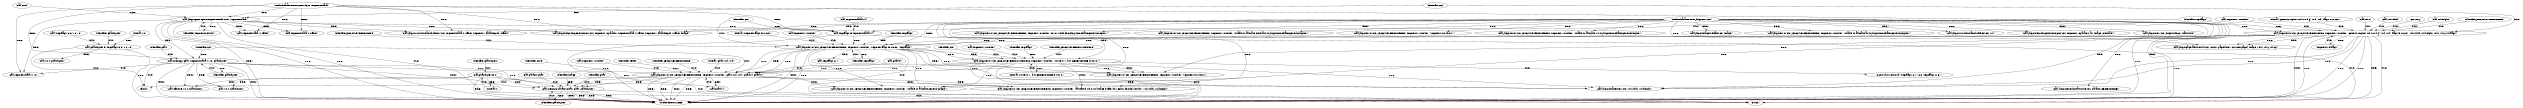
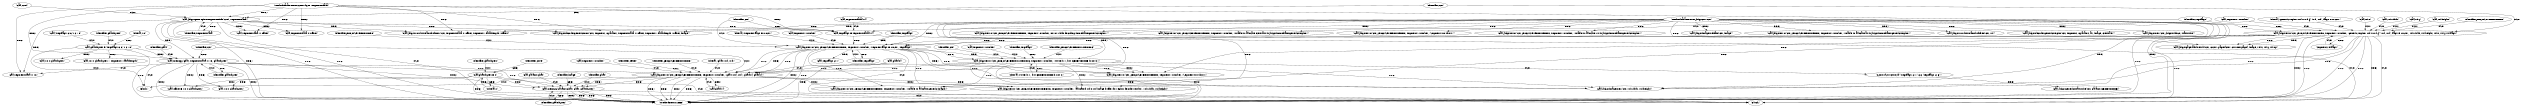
  digraph {
    n1 [label="(Call,memcpy(params.gbat, gbat, gbat_bytes))"]
    n2 [label="(Identifier,gbat_bytes)"]
    n3 [label="(Block,)"]
    n4 [label="(MethodReturn,RET)"]
    n5 [label="(Call,memcpy(gbat, segment_data + 18, gbat_bytes))"]
    n6 [label="(Call,jbig2_error(ctx, JBIG2_SEVERITY_INFO, segment->number, \"gbat: %d, %d\", gbat[0], gbat[1]))"]
    n7 [label="(Call,offset = 18 + gbat_bytes)"]
    n8 [label="(Identifier,gbat_bytes)"]
    n9 [label="(Block,)"]
    n10 [label="(Call,18 + gbat_bytes)"]
    n11 [label="(Call,segment_data + 18)"]
    n12 [label="(Call,jbig2_error(ctx, JBIG2_SEVERITY_DEBUG, segment->number, \"allocated %d x %d image buffer for region decode results\", rsi.width, rsi.height))"]
    n13 [label="(Call,jbig2_error(ctx, JBIG2_SEVERITY_FATAL, segment->number, \"unable to allocate generic image\"))"]
    n14 [label="(Call,gbat[1])"]
    n15 [label="(Call,jbig2_image_new(ctx, rsi.width, rsi.height))"]
    n16 [label="(Call,jbig2_get_region_segment_info(&rsi, segment_data))"]
    n17 [label="(Call,seg_flags = segment_data[17])"]
    n18 [label="(Call,jbig2_word_stream_buf_new(ctx, segment_data + offset, segment->data_length - offset))"]
    n19 [label="(Call,segment_data + offset)"]
    n20 [label="(Call,jbig2_decode_generic_mmr(ctx, segment, &params, segment_data + offset, segment->data_length - offset, image))"]
    n21 [label="(Call,segment_data + offset)"]
-   n22 [label="(Identifier,segment_results)"]
+   n22 [label="(Identifier,segment_data)"]
    n23 [label="(Call,jbig2_error(ctx, JBIG2_SEVERITY_INFO, segment->number, \"segment flags = %02x\", seg_flags))"]
    n24 [label="(MethodParameterIn,const byte *segment_data)"]
    n25 [label="(Call,gbat_bytes = (seg_flags & 6) ? 2 : 8)"]
    n26 [label="(Call,18 + gbat_bytes)"]
+   n27 [label="(Call,18 + gbat_bytes > segment->data_length)"]
    n28 [label="(Call,(seg_flags & 6) ? 2 : 8)"]
    n29 [label="(Call,jbig2_error(ctx, JBIG2_SEVERITY_WARNING, segment->number, \"MMR is 1, but GBTEMPLATE is not 0\"))"]
    n30 [label="(Call,jbig2_error(ctx, JBIG2_SEVERITY_FATAL, segment->number, \"Segment too short\"))"]
    n31 [label="(Literal,\"MMR is 1, but GBTEMPLATE is not 0\")"]
    n32 [label="(ControlStructure,if ((seg_flags & 1) && (seg_flags & 6)))"]
    n33 [label="(Call,seg_flags & 1)"]
    n34 [label="(Identifier,seg_flags)"]
    n35 [label="(Call,jbig2_error(ctx, JBIG2_SEVERITY_INFO, segment->number, \"generic region: %d x %d @ (%d, %d), flags = %02x\", rsi.width, rsi.height, rsi.x, rsi.y, rsi.flags))"]
    n36 [label="(Call,jbig2_page_add_result(ctx, &ctx->pages[ctx->current_page], image, rsi.x, rsi.y, rsi.op))"]
    n37 [label="(Segment,rsi.flags)"]
    n38 [label="(MethodParameterIn,Jbig2Ctx *ctx)"]
    n39 [label="(Call,jbig2_error(ctx, JBIG2_SEVERITY_FATAL, segment->number, \"error while decoding immediate_generic_region\"))"]
    n40 [label="(Call,jbig2_error(ctx, JBIG2_SEVERITY_FATAL, segment->number, \"unable to allocate GB_stats in jbig2_immediate_generic_region\"))"]
    n41 [label="(Call,jbig2_error(ctx, JBIG2_SEVERITY_FATAL, segment->number, \"Segment too short\"))"]
    n42 [label="(Call,jbig2_error(ctx, JBIG2_SEVERITY_FATAL, segment->number, \"unable to allocate ws in jbig2_immediate_generic_region\"))"]
    n43 [label="(Call,jbig2_generic_stats_size(ctx, params.GBTEMPLATE))"]
    n44 [label="(Call,jbig2_image_release(ctx, image))"]
    n45 [label="(Call,jbig2_error(ctx, JBIG2_SEVERITY_FATAL, segment->number, \"unable to allocate as in jbig2_immediate_generic_region\"))"]
    n46 [label="(Call,jbig2_word_stream_buf_free(ctx, ws))"]
    n47 [label="(Call,jbig2_decode_generic_region(ctx, segment, &params, as, image, GB_stats))"]
    n48 [label="(Call,jbig2_new(ctx, Jbig2ArithCx, stats_size))"]
    n49 [label="(Call,segment_data[17])"]
    n50 [label="(Call,gbat_bytes = 0)"]
    n51 [label="(Literal,0)"]
    n52 [label="(Call,&rsi)"]
-   n53 [label="(Ctx,rsi.y)"]
+   n53 [label="(Call,rsi.y)"]
    n54 [label="(Identifier,ctx)"]
    n55 [label="(Call,gbat[0])"]
    n56 [label="(Call,rsi.height)"]
    n57 [label="(Identifier,gbat_bytes)"]
    n58 [label="(Identifier,JBIG2_SEVERITY_INFO)"]
    n59 [label="(Identifier,seg_flags)"]
    n60 [label="(Call,segment->number)"]
    n61 [label="(Identifier,JBIG2_SEVERITY_INFO)"]
    n62 [label="(Call,segment->number)"]
    n63 [label="(Literal,\"segment flags = %02x\")"]
    n64 [label="(Literal,\"generic region: %d x %d @ (%d, %d), flags = %02x\")"]
    n65 [label="(Identifier,image)"]
    n66 [label="(Identifier,gbat)"]
    n67 [label="(Call,segment->number)"]
    n68 [label="(Call,params.gbat)"]
    n69 [label="(Identifier,gbat)"]
    n70 [label="(Call,rsi.x)"]
    n71 [label="(Identifier,code)"]
    n72 [label="(Identifier,offset)"]
    n73 [label="(Identifier,ctx)"]
    n74 [label="(Identifier,ctx)"]
    n75 [label="(Identifier,seg_flags)"]
    n76 [label="(Call,segment->number)"]
    n77 [label="(Call,rsi.width)"]
    n78 [label="(Identifier,JBIG2_SEVERITY_INFO)"]
    n79 [label="(Identifier,gbat_bytes)"]
    n80 [label="(Identifier,seg_flags)"]
    n81 [label="(Identifier,JBIG2_SEVERITY_WARNING)"]
    n82 [label="(Literal,18)"]
    n83 [label="(Identifier,ctx)"]
    n84 [label="(Literal,\"gbat: %d, %d\")"]
    n1 -> n2 [label="CFG: "]
    n1 -> n3 [label="AST: "]
    n1 -> n4 [label="DDG: "]
    n1 -> n4 [label="DDG: "]
    n1 -> n4 [label="DDG: "]
    n1 -> n4 [label="DDG: "]
    n2 -> n1 [label="AST: "]
    n5 -> n1 [label="DDG: "]
    n5 -> n1 [label="DDG: "]
    n5 -> n4 [label="DDG: "]
    n5 -> n4 [label="DDG: "]
    n5 -> n6 [label="DDG: "]
    n5 -> n7 [label="DDG: "]
    n5 -> n8 [label="CFG: "]
    n5 -> n9 [label="AST: "]
    n5 -> n10 [label="DDG: "]
    n5 -> n11 [label="AST: "]
    n6 -> n1 [label="DDG: "]
    n6 -> n1 [label="DDG: "]
    n6 -> n4 [label="DDG: "]
    n6 -> n4 [label="DDG: "]
    n6 -> n4 [label="DDG: "]
    n6 -> n4 [label="DDG: "]
    n6 -> n9 [label="AST: "]
    n6 -> n12 [label="DDG: "]
    n6 -> n13 [label="DDG: "]
    n6 -> n14 [label="CFG: "]
    n6 -> n15 [label="DDG: "]
    n8 -> n5 [label="AST: "]
    n14 -> n6 [label="AST: "]
    n16 -> n3 [label="AST: "]
    n16 -> n4 [label="DDG: "]
    n16 -> n4 [label="DDG: "]
    n16 -> n4 [label="DDG: "]
    n16 -> n5 [label="DDG: "]
    n16 -> n11 [label="DDG: "]
    n16 -> n17 [label="DDG: "]
    n16 -> n18 [label="DDG: "]
    n16 -> n19 [label="DDG: "]
    n16 -> n20 [label="DDG: "]
    n16 -> n21 [label="DDG: "]
    n16 -> n22 [label="DDG: "]
    n17 -> n3 [label="AST: "]
-   n17 -> n4 [label="DDG: "]
+   n55 -> n4 [label="DDG: "]
    n17 -> n23 [label="DDG: "]
    n22 -> n16 [label="AST: "]
    n23 -> n3 [label="AST: "]
    n23 -> n4 [label="DDG: "]
    n23 -> n4 [label="DDG: "]
    n23 -> n6 [label="DDG: "]
    n23 -> n6 [label="DDG: "]
    n23 -> n6 [label="DDG: "]
    n23 -> n12 [label="DDG: "]
    n23 -> n13 [label="DDG: "]
    n23 -> n15 [label="DDG: "]
    n23 -> n29 [label="DDG: "]
    n23 -> n29 [label="DDG: "]
    n23 -> n30 [label="DDG: "]
    n23 -> n30 [label="DDG: "]
    n23 -> n33 [label="DDG: "]
    n23 -> n34 [label="CFG: "]
    n24 -> n4 [label="DDG: "]
    n24 -> n5 [label="DDG: "]
    n24 -> n11 [label="DDG: "]
-   n24 -> n16 [label="CFG: "]
+   n24 -> n16 [label="DDG: "]
    n24 -> n17 [label="DDG: "]
    n24 -> n18 [label="DDG: "]
    n24 -> n19 [label="DDG: "]
    n24 -> n20 [label="DDG: "]
    n24 -> n21 [label="DDG: "]
    n25 -> n4 [label="DDG: "]
+   n25 -> n5 [label="DDG: "]
    n25 -> n9 [label="AST: "]
    n25 -> n26 [label="DDG: "]
+   n25 -> n27 [label="DDG: "]
    n28 -> n25 [label="AST: "]
    n29 -> n4 [label="DDG: "]
    n29 -> n4 [label="DDG: "]
    n29 -> n6 [label="DDG: "]
    n29 -> n6 [label="DDG: "]
    n29 -> n12 [label="DDG: "]
    n29 -> n13 [label="DDG: "]
    n29 -> n15 [label="DDG: "]
    n29 -> n30 [label="DDG: "]
    n29 -> n30 [label="DDG: "]
    n29 -> n31 [label="CFG: "]
    n29 -> n32 [label="AST: "]
    n31 -> n29 [label="AST: "]
    n34 -> n23 [label="AST: "]
    n35 -> n3 [label="AST: "]
    n35 -> n4 [label="DDG: "]
    n35 -> n4 [label="DDG: "]
    n35 -> n4 [label="DDG: "]
    n35 -> n4 [label="DDG: "]
    n35 -> n4 [label="DDG: "]
    n35 -> n4 [label="DDG: "]
    n35 -> n15 [label="DDG: "]
    n35 -> n15 [label="DDG: "]
    n35 -> n23 [label="DDG: "]
    n35 -> n23 [label="DDG: "]
    n35 -> n23 [label="DDG: "]
    n35 -> n36 [label="DDG: "]
    n35 -> n36 [label="DDG: "]
    n35 -> n37 [label="CFG: "]
    n37 -> n35 [label="AST: "]
    n38 -> n4 [label="DDG: "]
    n38 -> n6 [label="DDG: "]
    n38 -> n12 [label="DDG: "]
    n38 -> n13 [label="DDG: "]
    n38 -> n15 [label="DDG: "]
    n38 -> n18 [label="DDG: "]
    n38 -> n20 [label="DDG: "]
    n38 -> n23 [label="DDG: "]
    n38 -> n29 [label="DDG: "]
    n38 -> n30 [label="DDG: "]
    n38 -> n35 [label="DDG: "]
    n38 -> n36 [label="DDG: "]
    n38 -> n39 [label="DDG: "]
    n38 -> n40 [label="DDG: "]
    n38 -> n41 [label="DDG: "]
    n38 -> n42 [label="DDG: "]
-   n38 -> n43 [label="DDG: "]
+   n32 -> n43 [label="DDG: "]
    n38 -> n44 [label="DDG: "]
    n38 -> n45 [label="DDG: "]
    n38 -> n46 [label="DDG: "]
    n38 -> n47 [label="DDG: "]
    n38 -> n48 [label="DDG: "]
    n49 -> n17 [label="AST: "]
    n50 -> n1 [label="DDG: "]
    n50 -> n3 [label="AST: "]
    n50 -> n4 [label="DDG: "]
    n50 -> n7 [label="DDG: "]
    n50 -> n10 [label="DDG: "]
    n50 -> n51 [label="CFG: "]
-   n51 -> n50 [label="AST: "]
+   n51 -> n50 [label="DDG: "]
    n52 -> n16 [label="AST: "]
    n53 -> n35 [label="AST: "]
    n54 -> n17 [label="CFG: "]
    n54 -> n23 [label="AST: "]
    n55 -> n6 [label="AST: "]
    n56 -> n35 [label="AST: "]
    n57 -> n50 [label="AST: "]
    n58 -> n35 [label="AST: "]
    n59 -> n23 [label="CFG: "]
    n60 -> n29 [label="AST: "]
    n61 -> n23 [label="AST: "]
    n62 -> n35 [label="AST: "]
    n63 -> n23 [label="AST: "]
    n64 -> n35 [label="AST: "]
    n65 -> n1 [label="CFG: "]
    n66 -> n1 [label="AST: "]
    n67 -> n6 [label="AST: "]
    n68 -> n1 [label="AST: "]
    n69 -> n5 [label="AST: "]
    n70 -> n35 [label="AST: "]
-   n71 -> n14 [label="CFG: "]
+   n71 -> n50 [label="CFG: "]
    n72 -> n6 [label="CFG: "]
    n73 -> n16 [label="CFG: "]
    n73 -> n35 [label="AST: "]
    n74 -> n5 [label="CFG: "]
    n74 -> n6 [label="AST: "]
    n75 -> n29 [label="CFG: "]
    n76 -> n23 [label="AST: "]
    n77 -> n35 [label="AST: "]
    n78 -> n6 [label="AST: "]
    n79 -> n25 [label="AST: "]
    n80 -> n17 [label="AST: "]
    n80 -> n35 [label="CFG: "]
    n81 -> n29 [label="AST: "]
    n82 -> n25 [label="CFG: "]
    n83 -> n29 [label="AST: "]
    n84 -> n6 [label="AST: "]
  }
